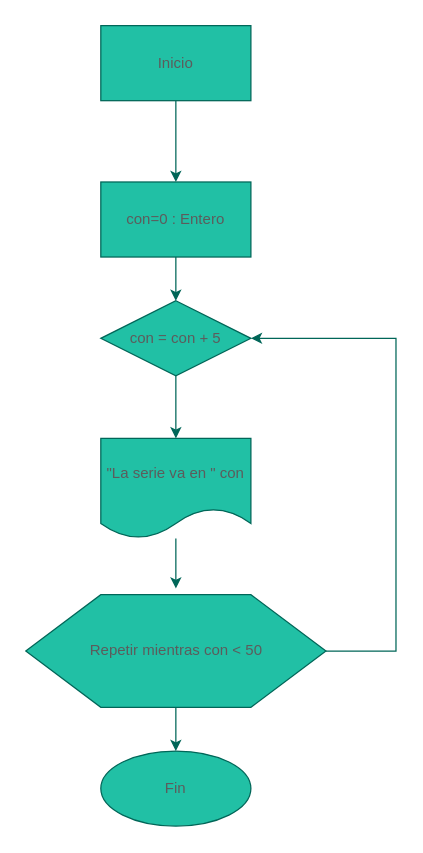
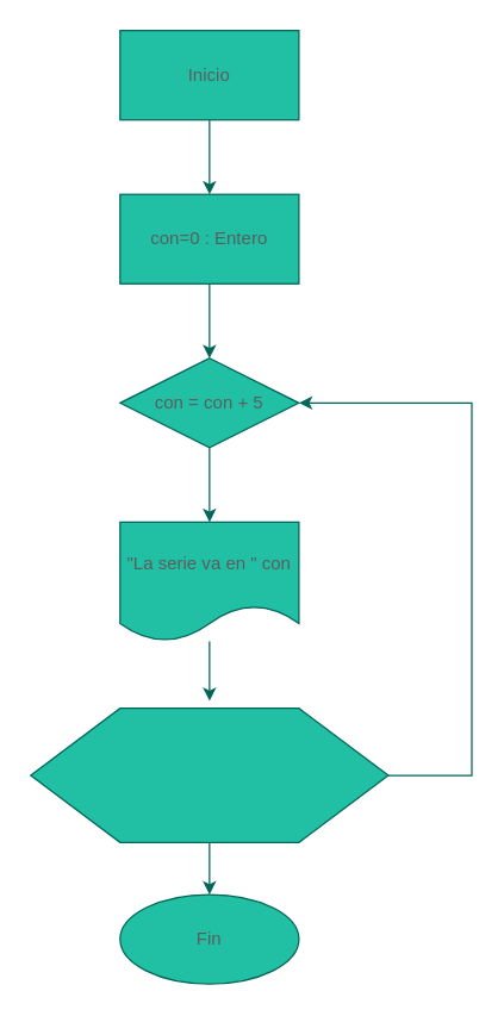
  <mxCell id="0" />
  <mxCell id="1" parent="0" />
  <mxCell id="2" style="edgeStyle=orthogonalEdgeStyle;rounded=0;orthogonalLoop=1;jettySize=auto;html=1;entryX=0.5;entryY=0;entryDx=0;entryDy=0;strokeColor=#006658;fontColor=#5C5C5C;" edge="1" parent="1" source="3" target="5"><mxGeometry relative="1" as="geometry" /></mxCell>
  <mxCell id="3" value="Inicio" style="whiteSpace=wrap;html=1;fillColor=#21C0A5;strokeColor=#006658;fontColor=#5C5C5C;rounded=0;" vertex="1" parent="1"><mxGeometry x="80" y="20" width="120" height="60" as="geometry" /></mxCell>
  <mxCell id="4" style="edgeStyle=orthogonalEdgeStyle;rounded=0;orthogonalLoop=1;jettySize=auto;html=1;entryX=0.5;entryY=0;entryDx=0;entryDy=0;strokeColor=#006658;fontColor=#5C5C5C;" edge="1" parent="1" source="5" target="7"><mxGeometry relative="1" as="geometry" /></mxCell>
- <mxCell id="5" value="con=0 : Entero" style="rounded=0;whiteSpace=wrap;html=1;fillColor=#21C0A5;strokeColor=#006658;fontColor=#5C5C5C;" vertex="1" parent="1"><mxGeometry x="80" y="145" width="120" height="60" as="geometry" /></mxCell>
+ <mxCell id="5" value="con=0 : Entero" style="rounded=0;whiteSpace=wrap;html=1;fillColor=#21C0A5;strokeColor=#006658;fontColor=#5C5C5C;" vertex="1" parent="1"><mxGeometry x="80" y="130" width="120" height="60" as="geometry" /></mxCell>
  <mxCell id="6" style="edgeStyle=orthogonalEdgeStyle;rounded=0;orthogonalLoop=1;jettySize=auto;html=1;entryX=0.5;entryY=0;entryDx=0;entryDy=0;strokeColor=#006658;fontColor=#5C5C5C;" edge="1" parent="1" source="7" target="9"><mxGeometry relative="1" as="geometry" /></mxCell>
  <mxCell id="7" value="con = con + 5" style="rhombus;whiteSpace=wrap;html=1;fillColor=#21C0A5;strokeColor=#006658;fontColor=#5C5C5C;" vertex="1" parent="1"><mxGeometry x="80" y="240" width="120" height="60" as="geometry" /></mxCell>
  <mxCell id="8" style="edgeStyle=orthogonalEdgeStyle;rounded=0;orthogonalLoop=1;jettySize=auto;html=1;strokeColor=#006658;fontColor=#5C5C5C;" edge="1" parent="1" source="9"><mxGeometry relative="1" as="geometry"><mxPoint x="140" y="470" as="targetPoint" /></mxGeometry></mxCell>
  <mxCell id="9" value="&quot;La serie va en &quot; con" style="shape=document;whiteSpace=wrap;html=1;boundedLbl=1;fillColor=#21C0A5;strokeColor=#006658;fontColor=#5C5C5C;" vertex="1" parent="1"><mxGeometry x="80" y="350" width="120" height="80" as="geometry" /></mxCell>
  <mxCell id="10" style="edgeStyle=orthogonalEdgeStyle;rounded=0;orthogonalLoop=1;jettySize=auto;html=1;entryX=1;entryY=0.5;entryDx=0;entryDy=0;strokeColor=#006658;fontColor=#5C5C5C;" edge="1" parent="1" source="12" target="7"><mxGeometry relative="1" as="geometry"><Array as="points"><mxPoint x="316" y="520" /><mxPoint x="316" y="270" /></Array></mxGeometry></mxCell>
  <mxCell id="11" style="edgeStyle=orthogonalEdgeStyle;rounded=0;orthogonalLoop=1;jettySize=auto;html=1;entryX=0.5;entryY=0;entryDx=0;entryDy=0;strokeColor=#006658;fontColor=#5C5C5C;" edge="1" parent="1" source="12" target="14"><mxGeometry relative="1" as="geometry" /></mxCell>
  <mxCell id="12" value="" style="verticalLabelPosition=bottom;verticalAlign=top;html=1;shape=hexagon;perimeter=hexagonPerimeter2;arcSize=6;size=0.25;fillColor=#21C0A5;strokeColor=#006658;fontColor=#5C5C5C;" vertex="1" parent="1"><mxGeometry x="20" y="475" width="240" height="90" as="geometry" /></mxCell>
- <mxCell id="13" value="Repetir mientras con &lt; 50" style="text;html=1;resizable=0;autosize=1;align=center;verticalAlign=middle;points=[];fillColor=none;strokeColor=none;rounded=0;fontColor=#5C5C5C;" vertex="1" parent="1"><mxGeometry x="65" y="510" width="150" height="20" as="geometry" /></mxCell>
  <mxCell id="14" value="Fin" style="ellipse;whiteSpace=wrap;html=1;fillColor=#21C0A5;strokeColor=#006658;fontColor=#5C5C5C;" vertex="1" parent="1"><mxGeometry x="80" y="600" width="120" height="60" as="geometry" /></mxCell>
